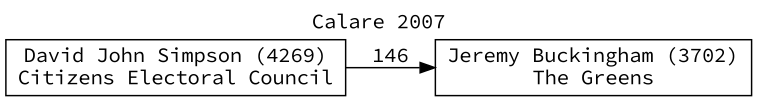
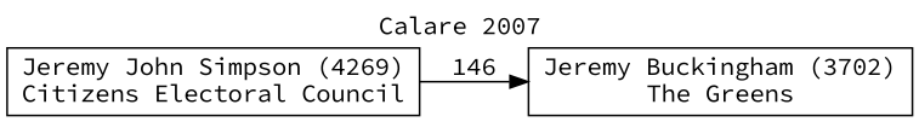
  digraph {
    label="Calare 2007"
    labelloc=t
    mclimit=10
    rankdir=LR
    fontname="Source Code Pro"
    node [shape=box fontname="Source Code Pro"]
-   n1 [label="David John Simpson (4269)\nCitizens Electoral Council"]
+   n1 [label="Jeremy John Simpson (4269)\nCitizens Electoral Council"]
    n2 [label="Jeremy Buckingham (3702)\nThe Greens"]
    n1 -> n2 [label=146 fontname="Source Code Pro"]
  }
